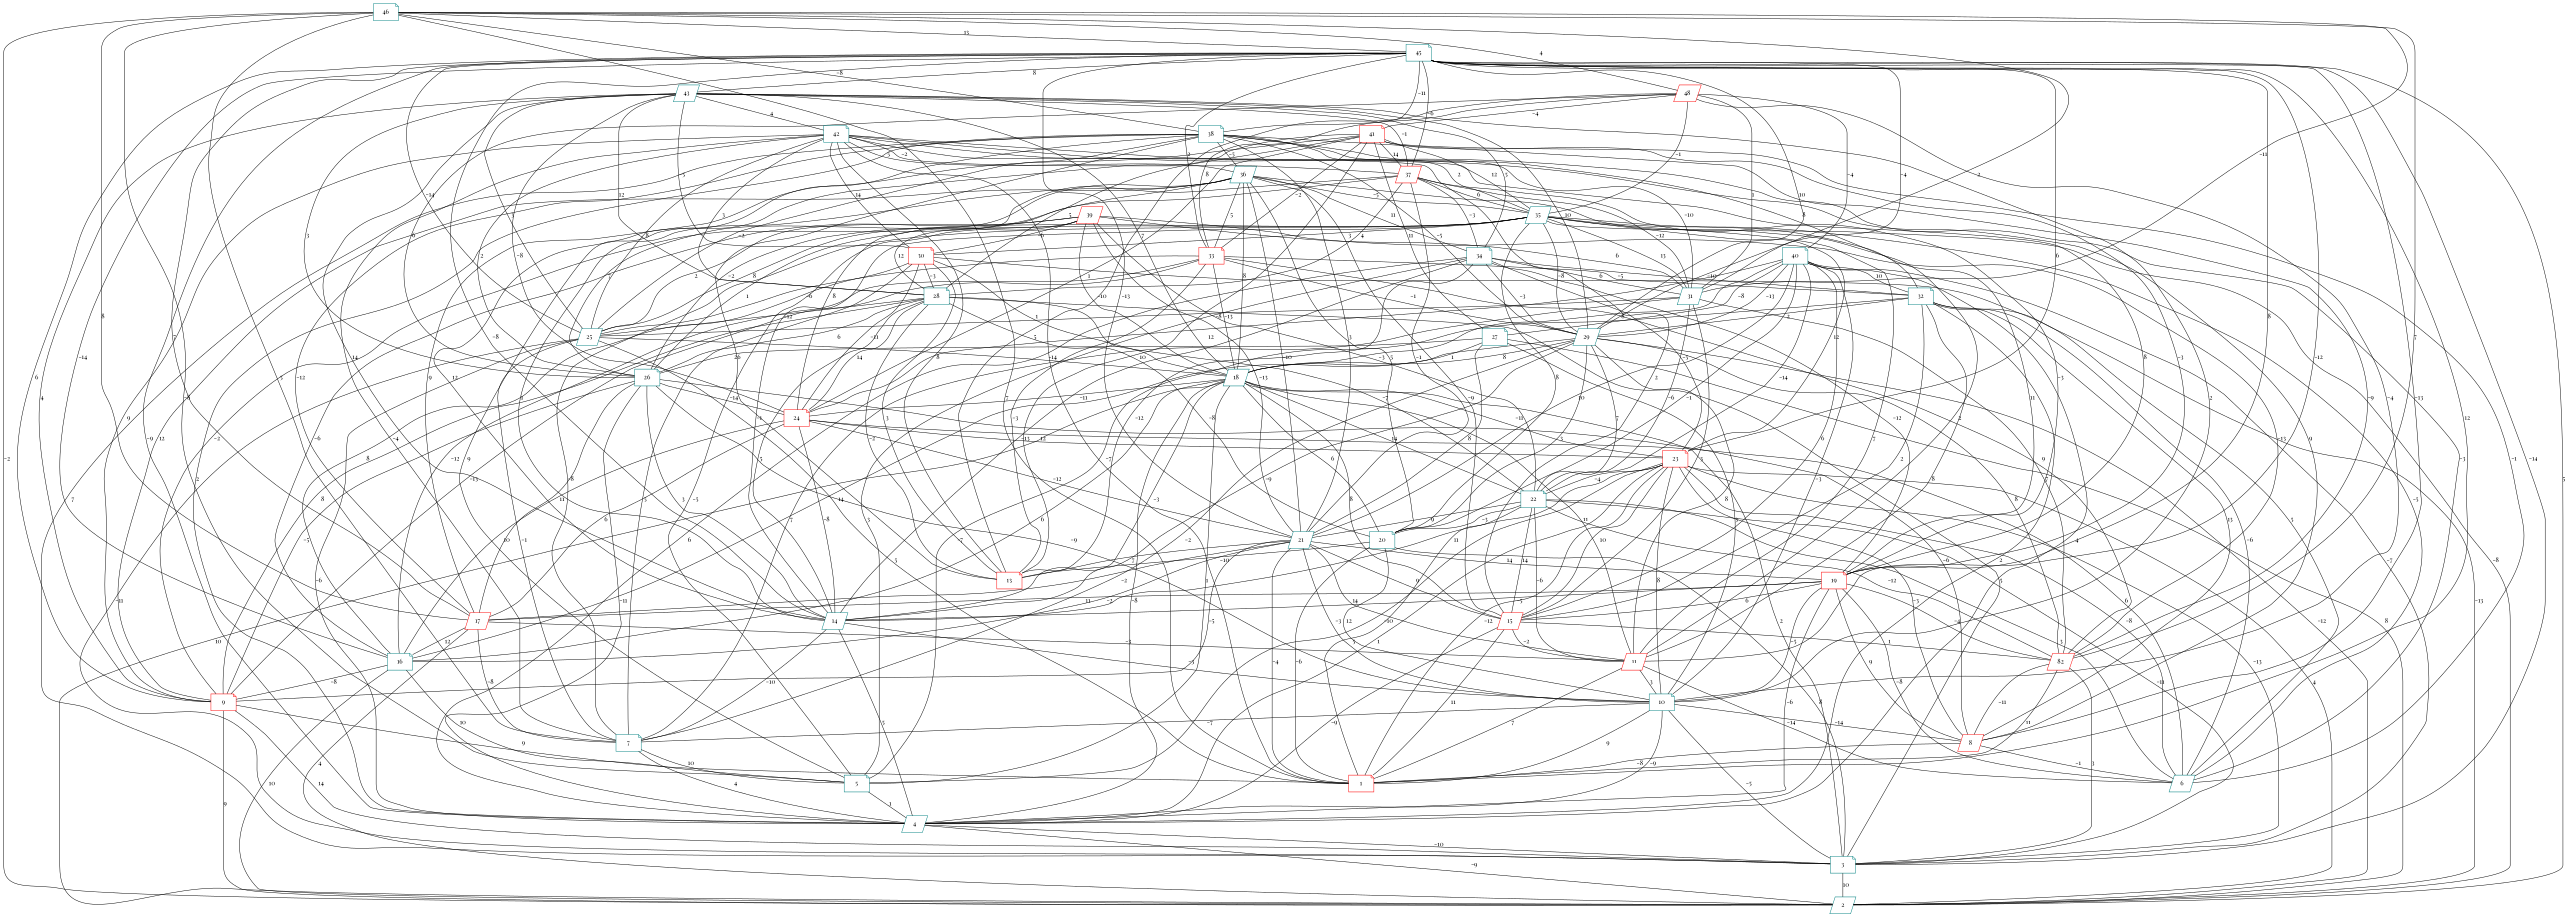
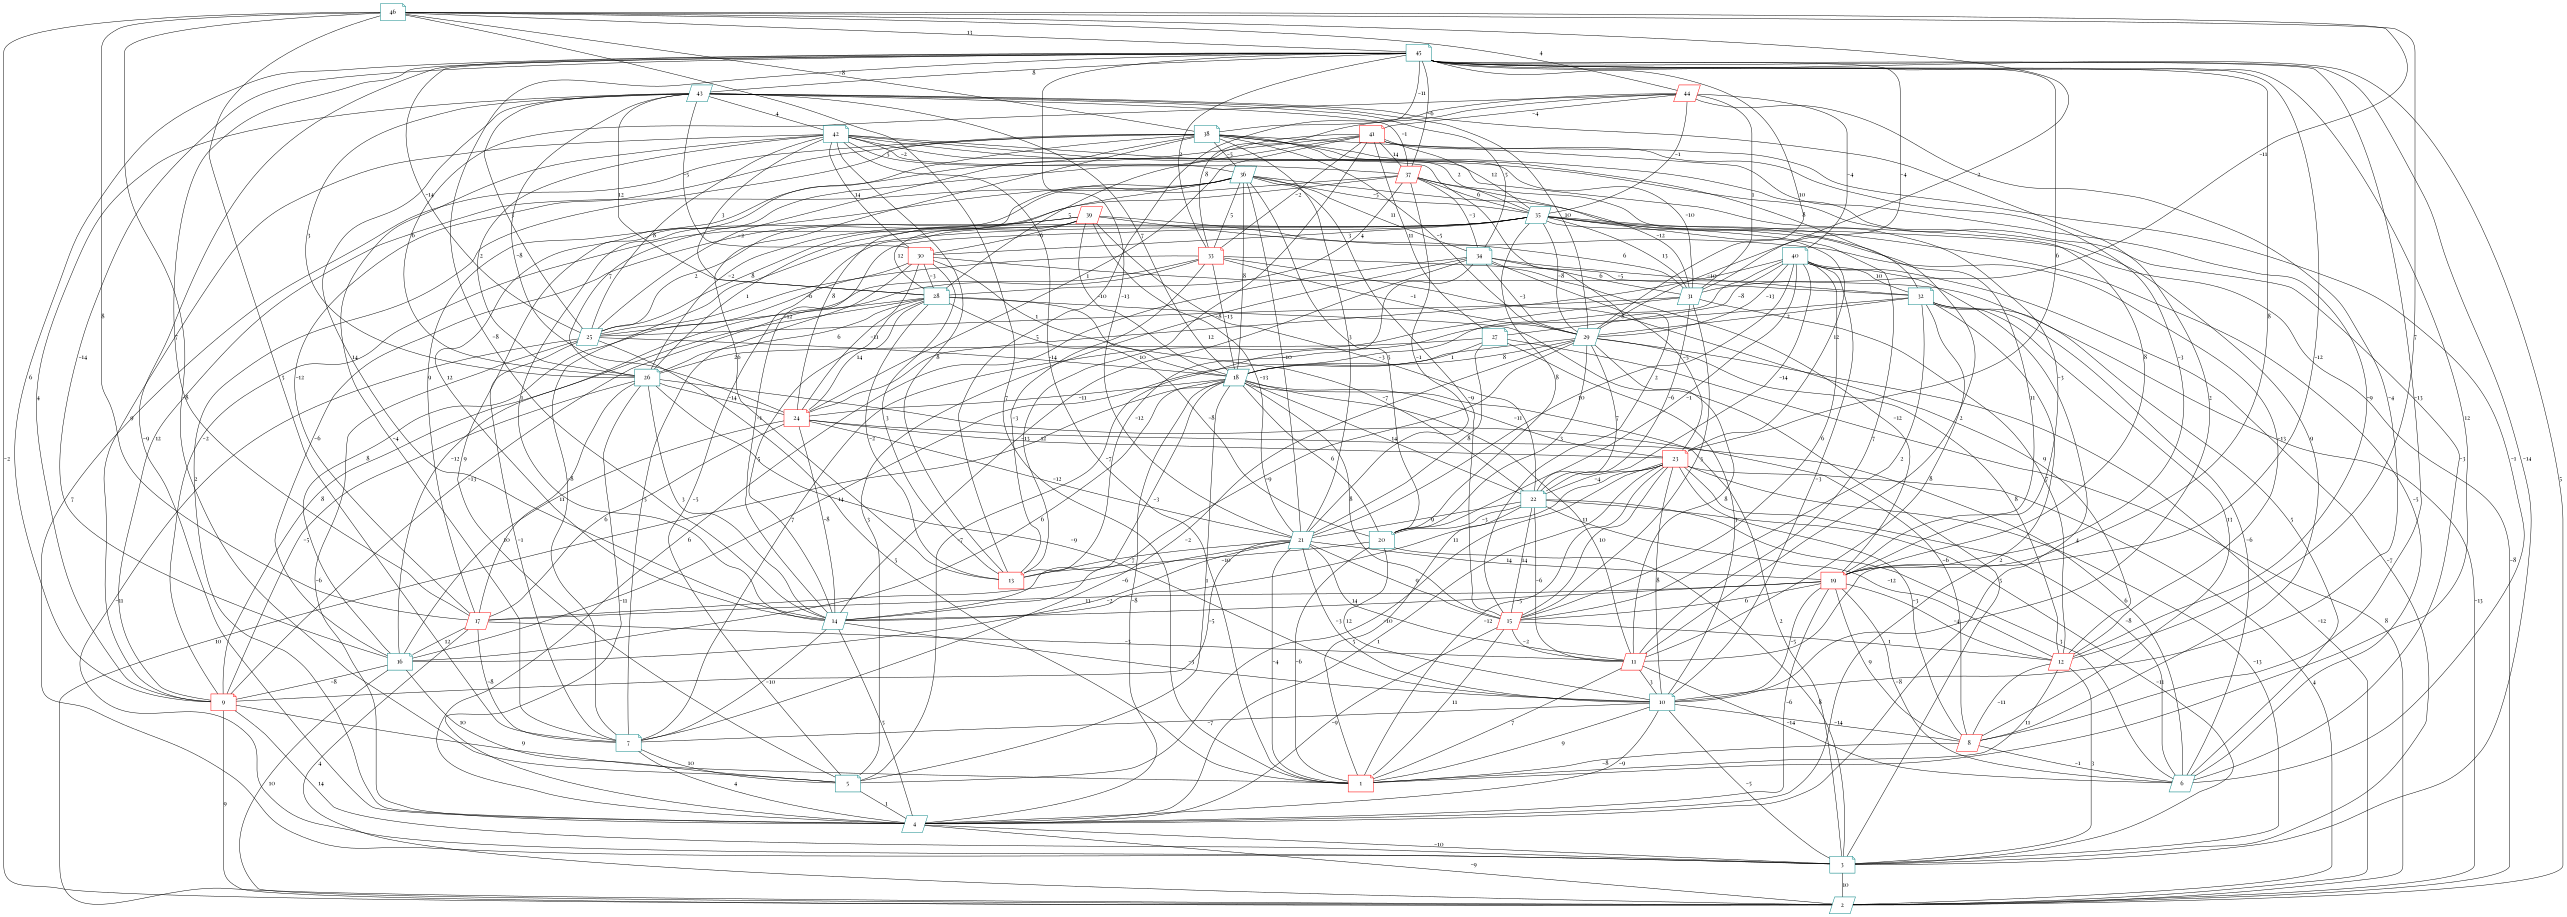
  graph {
    fontname="Playfair Display"
    node [color=teal fontname="Playfair Display" shape=note]
    edge [fontname="Playfair Display"]
    1 [color=red]
    46
    2 [shape=parallelogram]
    5
    7
-   12 [color=red shape=parallelogram label=82]
+   12 [color=red shape=parallelogram]
    17 [color=red shape=parallelogram]
    29 [shape=parallelogram]
    31 [shape=parallelogram]
    38
-   44 [color=red shape=parallelogram label=48]
+   44 [color=red shape=parallelogram]
    45
    4 [shape=parallelogram]
    3
    8 [color=red shape=parallelogram]
    11 [color=red shape=parallelogram]
    16
    14 [shape=parallelogram]
    18 [shape=parallelogram]
    20
    22
    25 [shape=parallelogram]
    15 [color=red shape=parallelogram]
    21 [shape=parallelogram]
    13 [color=red]
    35 [shape=parallelogram]
    36 [shape=parallelogram]
    32
    33 [color=red]
    10
    26
    40
    41 [color=red]
    9 [color=red]
    19 [color=red]
    23 [color=red]
    37 [color=red shape=parallelogram]
    43 [shape=parallelogram]
    6 [shape=parallelogram]
    24 [color=red]
    30 [color=red]
    34
    27
    28
    42
    39 [color=red shape=parallelogram]
    46 -- 1 [label=7]
    46 -- 2 [label=-2]
    46 -- 5 [label=-8]
    46 -- 7 [label=5]
    46 -- 12 [label=7]
    46 -- 17 [label=8]
    46 -- 29 [label=2]
    46 -- 31 [label=-11]
    46 -- 38 [label=-8]
    46 -- 44 [label=4]
    46 -- 45 [label=13]
    5 -- 4 [label=1]
    7 -- 5 [label=10]
    7 -- 4 [label=4]
    12 -- 1 [label=11]
    12 -- 3 [label=3]
    12 -- 8 [label=-11]
    17 -- 2 [label=4]
    17 -- 7 [label=-8]
    17 -- 11 [label=-3]
    17 -- 16 [label=12]
    29 -- 2 [label=-12]
    29 -- 7 [label=-2]
    29 -- 12 [label=8]
    29 -- 11 [label=8]
    29 -- 16 [label=14]
    29 -- 14 [label=-9]
    29 -- 18 [label=8]
    29 -- 20 [label=3]
    29 -- 22 [label=7]
    31 -- 7 [label=7]
    31 -- 12 [label=7]
    31 -- 22 [label=-6]
    31 -- 25 [label=-8]
    31 -- 15 [label=3]
    38 -- 12 [label=-9]
    38 -- 17 [label=-12]
    38 -- 29 [label=-5]
    38 -- 31 [label=-10]
    38 -- 4 [label=2]
    38 -- 3 [label=7]
    38 -- 14 [label=12]
    38 -- 25 [label=-2]
    38 -- 21 [label=3]
    38 -- 13 [label=6]
    38 -- 35 [label=2]
    38 -- 36 [label=-5]
    38 -- 32 [label=8]
    44 -- 31 [label=1]
    44 -- 13 [label=5]
    44 -- 35 [label=-1]
    44 -- 33 [label=8]
    44 -- 10 [label=-4]
    44 -- 26 [label=6]
    44 -- 40 [label=-4]
    44 -- 41 [label=-4]
    45 -- 1 [label=12]
    45 -- 2 [label=5]
    45 -- 17 [label=7]
    45 -- 29 [label=10]
    45 -- 31 [label=-4]
    45 -- 38 [label=-11]
    45 -- 4 [label=-9]
    45 -- 3 [label=-14]
    45 -- 8 [label=-13]
    45 -- 11 [label=-12]
    45 -- 16 [label=-14]
    45 -- 14 [label=-8]
    45 -- 25 [label=-14]
    45 -- 21 [label=-13]
    45 -- 33 [label=2]
    45 -- 9 [label=6]
    45 -- 19 [label=8]
    45 -- 23 [label=6]
    45 -- 37 [label=-6]
    45 -- 43 [label=8]
    4 -- 2 [label=-9]
    4 -- 3 [label=-10]
    3 -- 2 [label=10]
    8 -- 1 [label=-8]
    8 -- 6 [label=-1]
    11 -- 1 [label=7]
    11 -- 10 [label=3]
    11 -- 6 [label=-14]
    16 -- 2 [label=10]
    16 -- 5 [label=10]
    16 -- 9 [label=-8]
    14 -- 7 [label=-10]
    14 -- 4 [label=5]
    14 -- 10 [label=-3]
    18 -- 2 [label=10]
    18 -- 5 [label=1]
    18 -- 4 [label=-8]
    18 -- 3 [label=2]
    18 -- 11 [label=11]
    18 -- 16 [label=6]
    18 -- 14 [label=-3]
    18 -- 15 [label=8]
    18 -- 24 [label=-11]
    20 -- 1 [label=-6]
    20 -- 3 [label=8]
    20 -- 18 [label=6]
    20 -- 13 [label=-10]
    20 -- 10 [label=12]
    22 -- 1 [label=5]
    22 -- 12 [label=-12]
    22 -- 3 [label=-11]
    22 -- 11 [label=-6]
    22 -- 18 [label=14]
    22 -- 20 [label=-3]
    22 -- 15 [label=14]
    22 -- 21 [label=9]
    22 -- 6 [label=3]
    25 -- 1 [label=5]
    25 -- 7 [label=-1]
    25 -- 4 [label=-6]
    25 -- 3 [label=-11]
    25 -- 18 [label=-14]
    15 -- 1 [label=11]
    15 -- 12 [label=1]
    15 -- 4 [label=-9]
    15 -- 11 [label=-2]
    21 -- 1 [label=-4]
-   21 -- 17 [label=-2]
+   21 -- 17 [label=-6]
    21 -- 11 [label=14]
    21 -- 16 [label=-2]
    21 -- 15 [label=9]
    21 -- 13 [label=7]
    21 -- 10 [label=-3]
    21 -- 9 [label=-5]
    21 -- 19 [label=14]
    35 -- 2 [label=-8]
    35 -- 5 [label=-5]
    35 -- 7 [label=-8]
    35 -- 29 [label=-8]
    35 -- 31 [label=13]
    35 -- 11 [label=7]
    35 -- 14 [label=-1]
    35 -- 20 [label=8]
    35 -- 25 [label=8]
    35 -- 19 [label=11]
    35 -- 23 [label=12]
    35 -- 6 [label=-5]
    35 -- 30 [label=3]
    36 -- 11 [label=2]
    36 -- 14 [label=1]
    36 -- 18 [label=8]
    36 -- 20 [label=5]
    36 -- 15 [label=-9]
    36 -- 21 [label=-10]
    36 -- 35 [label=-5]
    36 -- 33 [label=5]
    36 -- 26 [label=7]
    36 -- 9 [label=12]
    36 -- 24 [label=8]
    36 -- 34 [label=11]
    32 -- 2 [label=-13]
    32 -- 5 [label=-7]
    32 -- 29 [label=2]
    32 -- 4 [label=2]
    32 -- 8 [label=13]
    32 -- 11 [label=8]
    32 -- 15 [label=2]
    32 -- 6 [label=-6]
    33 -- 12 [label=9]
    33 -- 29 [label=-1]
    33 -- 16 [label=-12]
    33 -- 18 [label=-13]
    33 -- 25 [label=-6]
    33 -- 13 [label=-3]
    33 -- 32 [label=-5]
    33 -- 9 [label=-13]
    10 -- 1 [label=9]
    10 -- 7 [label=-7]
    10 -- 4 [label=-9]
    10 -- 3 [label=-5]
    10 -- 8 [label=-14]
    26 -- 17 [label=11]
    26 -- 4 [label=-11]
    26 -- 8 [label=-6]
    26 -- 14 [label=3]
    26 -- 10 [label=-9]
    26 -- 9 [label=-5]
    26 -- 24 [label=-14]
    40 -- 29 [label=-13]
    40 -- 4 [label=4]
    40 -- 3 [label=-7]
    40 -- 18 [label=8]
    40 -- 20 [label=-1]
    40 -- 22 [label=-14]
    40 -- 15 [label=6]
    40 -- 21 [label=10]
    40 -- 32 [label=10]
    40 -- 10 [label=-3]
    40 -- 24 [label=12]
    40 -- 27 [label=-8]
    41 -- 5 [label=9]
    41 -- 17 [label=9]
    41 -- 13 [label=10]
    41 -- 35 [label=12]
    41 -- 33 [label=-2]
    41 -- 19 [label=-3]
    41 -- 37 [label=14]
    41 -- 6 [label=-1]
    41 -- 24 [label=1]
    41 -- 27 [label=11]
    41 -- 28 [label=5]
    9 -- 1 [label=9]
    9 -- 2 [label=9]
    9 -- 3 [label=14]
    19 -- 12 [label=-4]
    19 -- 17 [label=11]
    19 -- 4 [label=-6]
    19 -- 8 [label=9]
    19 -- 14 [label=-5]
    19 -- 15 [label=6]
    19 -- 10 [label=-5]
    19 -- 6 [label=-8]
    23 -- 1 [label=-12]
    23 -- 2 [label=4]
    23 -- 5 [label=-10]
    23 -- 4 [label=1]
    23 -- 3 [label=-13]
    23 -- 8 [label=-3]
    23 -- 14 [label=11]
    23 -- 18 [label=-11]
    23 -- 22 [label=-4]
    23 -- 15 [label=10]
    23 -- 10 [label=8]
    23 -- 6 [label=-8]
    37 -- 31 [label=-12]
    37 -- 21 [label=-1]
    37 -- 35 [label=6]
    37 -- 26 [label=-2]
    37 -- 9 [label=-2]
    37 -- 19 [label=-3]
    37 -- 34 [label=-3]
    37 -- 28 [label=4]
    43 -- 29 [label=10]
    43 -- 14 [label=14]
    43 -- 18 [label=7]
    43 -- 25 [label=3]
    43 -- 10 [label=2]
    43 -- 26 [label=3]
    43 -- 9 [label=4]
    43 -- 37 [label=-1]
    43 -- 24 [label=-8]
    43 -- 30 [label=-5]
    43 -- 34 [label=5]
    43 -- 28 [label=12]
    43 -- 42 [label=4]
    24 -- 17 [label=6]
    24 -- 16 [label=10]
    24 -- 14 [label=-8]
    24 -- 21 [label=-12]
    24 -- 23 [label=12]
    24 -- 6 [label=6]
    30 -- 7 [label=5]
    30 -- 16 [label=8]
    30 -- 18 [label=1]
    30 -- 13 [label=3]
    30 -- 6 [label=5]
    30 -- 24 [label=-11]
    30 -- 28 [label=-3]
    34 -- 5 [label=3]
    34 -- 29 [label=-3]
    34 -- 31 [label=6]
    34 -- 4 [label=6]
    34 -- 14 [label=-13]
    34 -- 13 [label=-12]
    34 -- 32 [label=-10]
    34 -- 19 [label=-12]
    34 -- 23 [label=-5]
    27 -- 2 [label=8]
    27 -- 18 [label=1]
    27 -- 21 [label=8]
    27 -- 10 [label=3]
    27 -- 26 [label=2]
    28 -- 3 [label=5]
    28 -- 14 [label=5]
    28 -- 20 [label=-8]
    28 -- 22 [label=-7]
    28 -- 25 [label=-12]
    28 -- 13 [label=-2]
    28 -- 26 [label=6]
    28 -- 9 [label=8]
    28 -- 24 [label=14]
    42 -- 1 [label=-7]
    42 -- 7 [label=-4]
    42 -- 8 [label=9]
    42 -- 25 [label=8]
    42 -- 15 [label=2]
    42 -- 13 [label=8]
    42 -- 36 [label=5]
    42 -- 26 [label=2]
    42 -- 9 [label=9]
    42 -- 19 [label=8]
    42 -- 37 [label=-2]
    42 -- 6 [label=-3]
    42 -- 30 [label=14]
    42 -- 28 [label=3]
    39 -- 12 [label=-13]
    39 -- 31 [label=6]
    39 -- 16 [label=-6]
    39 -- 18 [label=-10]
    39 -- 22 [label=-3]
    39 -- 25 [label=2]
    39 -- 21 [label=-13]
    39 -- 26 [label=1]
    39 -- 30 [label=-6]
    39 -- 28 [label=12]
  }
